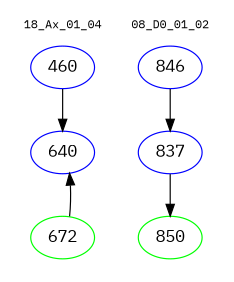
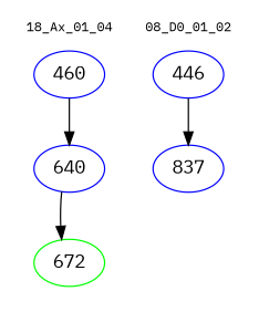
  digraph {
    fontname="IBM Plex Mono"
    node [color=blue fontname="IBM Plex Mono"]
    edge [color=black fontname="IBM Plex Mono"]
    n1 [label=460]
    n2 [label=640]
    n3 [color=green label=672]
-   n4 [label=846]
+   n4 [label=446]
    n5 [label=837]
-   n6 [color=green label=850]
    subgraph cluster_1 {
      color=white
      fontsize=10
      label="18_Ax_01_04"
      n1
      n2
      n3
    }
    subgraph cluster_2 {
      color=white
      fontsize=10
      label="08_D0_01_02"
      n4
      n5
-     n6
    }
    n1 -> n2
-   n3 -> n2
+   n2 -> n3
    n4 -> n5
-   n5 -> n6
  }
